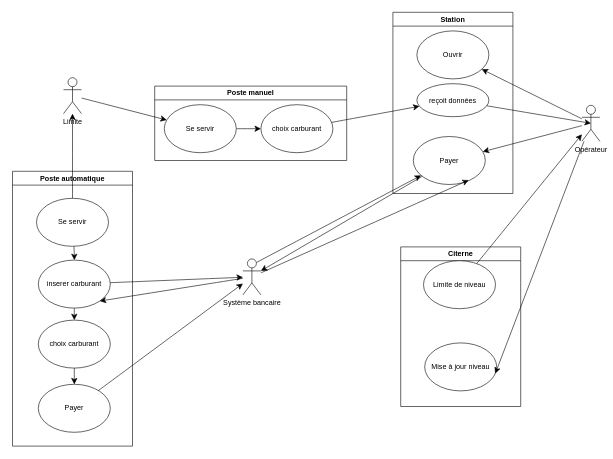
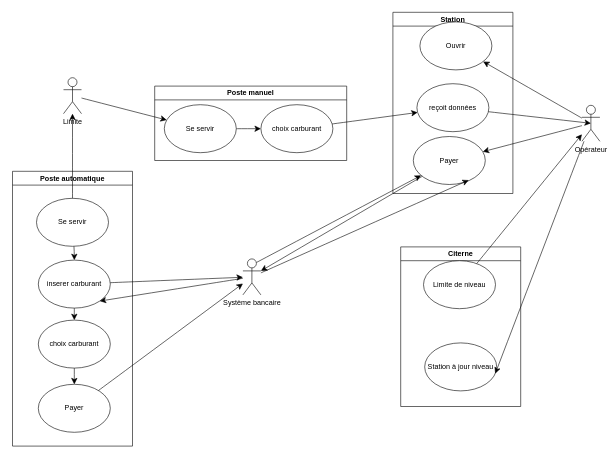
  <mxCell id="0" />
  <mxCell id="1" parent="0" />
  <mxCell id="2" value="Poste automatique" style="swimlane;whiteSpace=wrap;html=1;" vertex="1" parent="1"><mxGeometry x="20" y="285" width="200" height="458" as="geometry" /></mxCell>
  <mxCell id="3" value="" style="edgeStyle=none;curved=1;rounded=0;orthogonalLoop=1;jettySize=auto;html=1;fontSize=12;startSize=8;endSize=8;" edge="1" parent="2" source="4" target="6"><mxGeometry relative="1" as="geometry"><Array as="points"><mxPoint x="103" y="135" /></Array></mxGeometry></mxCell>
  <mxCell id="4" value="Se servir" style="ellipse;whiteSpace=wrap;html=1;" vertex="1" parent="2"><mxGeometry x="40" y="45" width="120" height="80" as="geometry" /></mxCell>
  <mxCell id="5" value="" style="edgeStyle=none;curved=1;rounded=0;orthogonalLoop=1;jettySize=auto;html=1;fontSize=12;startSize=8;endSize=8;" edge="1" parent="2" source="6" target="8"><mxGeometry relative="1" as="geometry" /></mxCell>
  <mxCell id="6" value="inserer carburant" style="ellipse;whiteSpace=wrap;html=1;" vertex="1" parent="2"><mxGeometry x="43" y="148" width="120" height="80" as="geometry" /></mxCell>
  <mxCell id="7" value="" style="edgeStyle=none;curved=1;rounded=0;orthogonalLoop=1;jettySize=auto;html=1;fontSize=12;startSize=8;endSize=8;" edge="1" parent="2" source="8" target="9"><mxGeometry relative="1" as="geometry" /></mxCell>
  <mxCell id="8" value="choix carburant" style="ellipse;whiteSpace=wrap;html=1;" vertex="1" parent="2"><mxGeometry x="43" y="248" width="120" height="80" as="geometry" /></mxCell>
  <mxCell id="9" value="Payer" style="ellipse;whiteSpace=wrap;html=1;" vertex="1" parent="2"><mxGeometry x="43" y="355" width="120" height="80" as="geometry" /></mxCell>
  <mxCell id="10" value="" style="edgeStyle=none;curved=1;rounded=0;orthogonalLoop=1;jettySize=auto;html=1;fontSize=12;startSize=8;endSize=8;" edge="1" parent="1" source="11" target="15"><mxGeometry relative="1" as="geometry" /></mxCell>
  <mxCell id="11" value="Limite" style="shape=umlActor;verticalLabelPosition=bottom;verticalAlign=top;html=1;outlineConnect=0;" vertex="1" parent="1"><mxGeometry x="105" y="129" width="30" height="60" as="geometry" /></mxCell>
  <mxCell id="12" value="" style="edgeStyle=none;curved=1;rounded=0;orthogonalLoop=1;jettySize=auto;html=1;fontSize=12;startSize=8;endSize=8;" edge="1" parent="1" source="4" target="11"><mxGeometry relative="1" as="geometry" /></mxCell>
  <mxCell id="13" value="Poste manuel" style="swimlane;whiteSpace=wrap;html=1;" vertex="1" parent="1"><mxGeometry x="257" y="143" width="320" height="124" as="geometry" /></mxCell>
  <mxCell id="14" value="" style="edgeStyle=none;curved=1;rounded=0;orthogonalLoop=1;jettySize=auto;html=1;fontSize=12;startSize=8;endSize=8;" edge="1" parent="13" source="15" target="16"><mxGeometry relative="1" as="geometry" /></mxCell>
  <mxCell id="15" value="Se servir" style="ellipse;whiteSpace=wrap;html=1;" vertex="1" parent="13"><mxGeometry x="16" y="31" width="120" height="80" as="geometry" /></mxCell>
  <mxCell id="16" value="choix carburant" style="ellipse;whiteSpace=wrap;html=1;" vertex="1" parent="13"><mxGeometry x="177" y="31" width="120" height="80" as="geometry" /></mxCell>
  <mxCell id="17" value="Station" style="swimlane;whiteSpace=wrap;html=1;" vertex="1" parent="1"><mxGeometry x="654" y="20" width="200" height="302" as="geometry" /></mxCell>
- <mxCell id="18" value="reçoit données" style="ellipse;whiteSpace=wrap;html=1;" vertex="1" parent="17"><mxGeometry x="40" y="119" width="120" height="55" as="geometry" /></mxCell>
+ <mxCell id="18" value="reçoit données" style="ellipse;whiteSpace=wrap;html=1;" vertex="1" parent="17"><mxGeometry x="40" y="119" width="120" height="80" as="geometry" /></mxCell>
  <mxCell id="19" value="Payer" style="ellipse;whiteSpace=wrap;html=1;" vertex="1" parent="17"><mxGeometry x="33.995" y="207" width="120" height="80" as="geometry" /></mxCell>
- <mxCell id="20" value="Ouvrir" style="ellipse;whiteSpace=wrap;html=1;" vertex="1" parent="17"><mxGeometry x="40" y="31" width="120" height="80" as="geometry" /></mxCell>
+ <mxCell id="20" value="Ouvrir" style="ellipse;whiteSpace=wrap;html=1;" vertex="1" parent="17"><mxGeometry x="45" y="16" width="120" height="80" as="geometry" /></mxCell>
  <mxCell id="21" value="" style="edgeStyle=none;curved=1;rounded=0;orthogonalLoop=1;jettySize=auto;html=1;fontSize=12;startSize=8;endSize=8;" edge="1" parent="1" source="16" target="18"><mxGeometry relative="1" as="geometry" /></mxCell>
  <mxCell id="22" style="edgeStyle=none;curved=1;rounded=0;orthogonalLoop=1;jettySize=auto;html=1;fontSize=12;startSize=8;endSize=8;" edge="1" parent="1" source="23" target="19"><mxGeometry relative="1" as="geometry"><mxPoint x="804.615" y="296" as="targetPoint" /></mxGeometry></mxCell>
  <mxCell id="23" value="Opérateur" style="shape=umlActor;verticalLabelPosition=bottom;verticalAlign=top;html=1;outlineConnect=0;" vertex="1" parent="1"><mxGeometry x="969" y="175" width="30" height="60" as="geometry" /></mxCell>
  <mxCell id="24" style="edgeStyle=none;curved=1;rounded=0;orthogonalLoop=1;jettySize=auto;html=1;entryX=1;entryY=1;entryDx=0;entryDy=0;fontSize=12;startSize=8;endSize=8;" edge="1" parent="1" source="26" target="6"><mxGeometry relative="1" as="geometry" /></mxCell>
  <mxCell id="25" style="edgeStyle=none;curved=1;rounded=0;orthogonalLoop=1;jettySize=auto;html=1;fontSize=12;startSize=8;endSize=8;exitX=0.75;exitY=0.1;exitDx=0;exitDy=0;exitPerimeter=0;" edge="1" parent="1" source="26" target="19"><mxGeometry relative="1" as="geometry" /></mxCell>
  <mxCell id="26" value="&lt;div&gt;Système bancaire&lt;/div&gt;&lt;div&gt;&lt;br&gt;&lt;/div&gt;" style="shape=umlActor;verticalLabelPosition=bottom;verticalAlign=top;html=1;outlineConnect=0;" vertex="1" parent="1"><mxGeometry x="404" y="431" width="30" height="60" as="geometry" /></mxCell>
  <mxCell id="27" style="edgeStyle=none;curved=1;rounded=0;orthogonalLoop=1;jettySize=auto;html=1;fontSize=12;startSize=8;endSize=8;" edge="1" parent="1" source="6" target="26"><mxGeometry relative="1" as="geometry" /></mxCell>
  <mxCell id="28" style="edgeStyle=none;curved=1;rounded=0;orthogonalLoop=1;jettySize=auto;html=1;fontSize=12;startSize=8;endSize=8;" edge="1" parent="1" source="9" target="26"><mxGeometry relative="1" as="geometry" /></mxCell>
  <mxCell id="29" style="edgeStyle=none;curved=1;rounded=0;orthogonalLoop=1;jettySize=auto;html=1;entryX=0.5;entryY=0.5;entryDx=0;entryDy=0;entryPerimeter=0;fontSize=12;startSize=8;endSize=8;" edge="1" parent="1" source="18" target="23"><mxGeometry relative="1" as="geometry" /></mxCell>
  <mxCell id="30" style="edgeStyle=none;curved=1;rounded=0;orthogonalLoop=1;jettySize=auto;html=1;entryX=1;entryY=0.333;entryDx=0;entryDy=0;entryPerimeter=0;fontSize=12;startSize=8;endSize=8;" edge="1" parent="1" source="19" target="26"><mxGeometry relative="1" as="geometry" /></mxCell>
  <mxCell id="31" style="edgeStyle=none;curved=1;rounded=0;orthogonalLoop=1;jettySize=auto;html=1;entryX=0.769;entryY=0.91;entryDx=0;entryDy=0;entryPerimeter=0;fontSize=12;startSize=8;endSize=8;" edge="1" parent="1" source="26" target="19"><mxGeometry relative="1" as="geometry" /></mxCell>
  <mxCell id="32" value="Citerne" style="swimlane;whiteSpace=wrap;html=1;" vertex="1" parent="1"><mxGeometry x="667" y="411" width="200" height="266" as="geometry" /></mxCell>
  <mxCell id="33" value="Limite de niveau" style="ellipse;whiteSpace=wrap;html=1;" vertex="1" parent="32"><mxGeometry x="38" y="23" width="120" height="80" as="geometry" /></mxCell>
- <mxCell id="34" value="Mise à jour niveau" style="ellipse;whiteSpace=wrap;html=1;" vertex="1" parent="32"><mxGeometry x="40" y="160" width="120" height="80" as="geometry" /></mxCell>
+ <mxCell id="34" value="Station à jour niveau" style="ellipse;whiteSpace=wrap;html=1;" vertex="1" parent="32"><mxGeometry x="40" y="160" width="120" height="80" as="geometry" /></mxCell>
  <mxCell id="35" style="edgeStyle=none;curved=1;rounded=0;orthogonalLoop=1;jettySize=auto;html=1;fontSize=12;startSize=8;endSize=8;" edge="1" parent="1" source="33" target="23"><mxGeometry relative="1" as="geometry" /></mxCell>
  <mxCell id="36" style="edgeStyle=none;curved=1;rounded=0;orthogonalLoop=1;jettySize=auto;html=1;entryX=0.98;entryY=0.639;entryDx=0;entryDy=0;entryPerimeter=0;fontSize=12;startSize=8;endSize=8;" edge="1" parent="1" source="23" target="34"><mxGeometry relative="1" as="geometry" /></mxCell>
  <mxCell id="37" style="edgeStyle=none;curved=1;rounded=0;orthogonalLoop=1;jettySize=auto;html=1;fontSize=12;startSize=8;endSize=8;" edge="1" parent="1" source="23" target="20"><mxGeometry relative="1" as="geometry"><mxPoint x="837.997" y="28.998" as="targetPoint" /><mxPoint x="961.38" y="76.139" as="sourcePoint" /></mxGeometry></mxCell>
